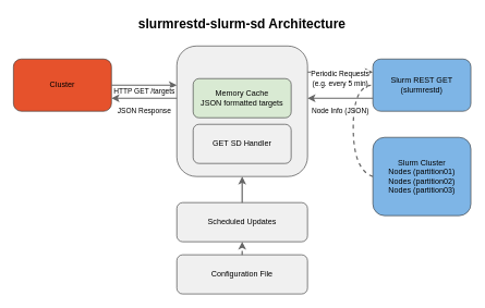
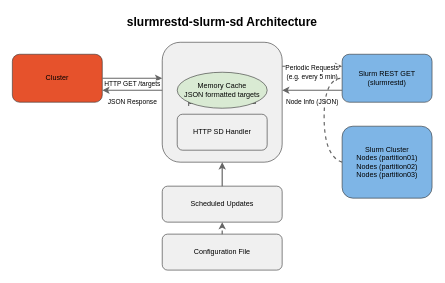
  <mxCell id="0" />
  <mxCell id="1" parent="0" />
  <mxCell id="2" value="Cluster" style="rounded=1;whiteSpace=wrap;html=1;fillColor=#e6522c;strokeColor=#333333;fontColor=#000000;" vertex="1" parent="1"><mxGeometry x="20" y="90" width="150" height="80" as="geometry" /></mxCell>
  <mxCell id="3" value="prometheus-slurm-sd" style="rounded=1;whiteSpace=wrap;html=1;fillColor=#f0f0f0;strokeColor=#333333;" vertex="1" parent="1"><mxGeometry x="270" y="70" width="200" height="200" as="geometry" /></mxCell>
- <mxCell id="4" value="Memory Cache&#10;JSON formatted targets" style="rounded=1;whiteSpace=wrap;html=1;fillColor=#d9ead3;strokeColor=#333333;" vertex="1" parent="1"><mxGeometry x="295" y="120" width="150" height="60" as="geometry" /></mxCell>
- <mxCell id="5" value="GET SD Handler" style="rounded=1;whiteSpace=wrap;html=1;fillColor=#f0f0f0;strokeColor=#333333;" vertex="1" parent="1"><mxGeometry x="295" y="190" width="150" height="60" as="geometry" /></mxCell>
+ <mxCell id="4" value="Memory Cache&#10;JSON formatted targets" style="ellipse;whiteSpace=wrap;html=1;fillColor=#d9ead3;strokeColor=#333333;" vertex="1" parent="1"><mxGeometry x="295" y="120" width="150" height="60" as="geometry" /></mxCell>
+ <mxCell id="5" value="HTTP SD Handler" style="rounded=1;whiteSpace=wrap;html=1;fillColor=#f0f0f0;strokeColor=#333333;" vertex="1" parent="1"><mxGeometry x="295" y="190" width="150" height="60" as="geometry" /></mxCell>
  <mxCell id="6" value="Slurm REST GET&#10;(slurmrestd)" style="rounded=1;whiteSpace=wrap;html=1;fillColor=#7eb5e6;strokeColor=#333333;" vertex="1" parent="1"><mxGeometry x="570" y="90" width="150" height="80" as="geometry" /></mxCell>
  <mxCell id="7" value="HTTP GET /targets" style="endArrow=classic;html=1;exitX=1;exitY=0.5;exitDx=0;exitDy=0;entryX=0;entryY=0.3;entryDx=0;entryDy=0;entryPerimeter=0;strokeColor=#666666;strokeWidth=2;" edge="1" parent="1" source="2" target="3"><mxGeometry y="-10" width="50" height="50" relative="1" as="geometry"><mxPoint x="170" y="130" as="sourcePoint" /><mxPoint x="270" y="130" as="targetPoint" /><mxPoint as="offset" /></mxGeometry></mxCell>
  <mxCell id="8" value="JSON Response" style="endArrow=classic;html=1;exitX=0;exitY=0.4;exitDx=0;exitDy=0;exitPerimeter=0;entryX=1;entryY=0.75;entryDx=0;entryDy=0;strokeColor=#666666;strokeWidth=2;" edge="1" parent="1" source="3" target="2"><mxGeometry y="20" width="50" height="50" relative="1" as="geometry"><mxPoint x="260" y="150" as="sourcePoint" /><mxPoint x="210" y="150" as="targetPoint" /><mxPoint as="offset" /></mxGeometry></mxCell>
  <mxCell id="9" value="Periodic Requests&#10;(e.g. every 5 min)" style="endArrow=classic;html=1;exitX=1;exitY=0.2;exitDx=0;exitDy=0;exitPerimeter=0;entryX=0;entryY=0.25;entryDx=0;entryDy=0;strokeColor=#666666;strokeWidth=2;" edge="1" parent="1" source="3" target="6"><mxGeometry y="-10" width="50" height="50" relative="1" as="geometry"><mxPoint x="470" y="110" as="sourcePoint" /><mxPoint x="570" y="110" as="targetPoint" /><mxPoint as="offset" /></mxGeometry></mxCell>
  <mxCell id="10" value="Node Info (JSON)" style="endArrow=classic;html=1;exitX=0;exitY=0.75;exitDx=0;exitDy=0;entryX=1;entryY=0.4;entryDx=0;entryDy=0;entryPerimeter=0;strokeColor=#666666;strokeWidth=2;" edge="1" parent="1" source="6" target="3"><mxGeometry y="20" width="50" height="50" relative="1" as="geometry"><mxPoint x="560" y="150" as="sourcePoint" /><mxPoint x="510" y="150" as="targetPoint" /><mxPoint as="offset" /></mxGeometry></mxCell>
  <mxCell id="11" value="Scheduled Updates" style="rounded=1;whiteSpace=wrap;html=1;fillColor=#f0f0f0;strokeColor=#333333;" vertex="1" parent="1"><mxGeometry x="270" y="310" width="200" height="60" as="geometry" /></mxCell>
  <mxCell id="12" value="" style="endArrow=classic;html=1;exitX=0.5;exitY=0;exitDx=0;exitDy=0;entryX=0.5;entryY=1;entryDx=0;entryDy=0;strokeColor=#666666;strokeWidth=2;" edge="1" parent="1" source="11" target="3"><mxGeometry width="50" height="50" relative="1" as="geometry"><mxPoint x="370" y="310" as="sourcePoint" /><mxPoint x="370" y="280" as="targetPoint" /></mxGeometry></mxCell>
  <mxCell id="13" value="Configuration File" style="rounded=1;whiteSpace=wrap;html=1;fillColor=#f0f0f0;strokeColor=#333333;" vertex="1" parent="1"><mxGeometry x="270" y="390" width="200" height="60" as="geometry" /></mxCell>
  <mxCell id="14" value="" style="endArrow=classic;html=1;exitX=0.5;exitY=0;exitDx=0;exitDy=0;entryX=0.5;entryY=1;entryDx=0;entryDy=0;strokeColor=#666666;strokeWidth=2;dashed=1;" edge="1" parent="1" source="13" target="11"><mxGeometry width="50" height="50" relative="1" as="geometry"><mxPoint x="370" y="390" as="sourcePoint" /><mxPoint x="370" y="370" as="targetPoint" /></mxGeometry></mxCell>
  <mxCell id="15" value="Slurm Cluster&#10;Nodes (partition01)&#10;Nodes (partition02)&#10;Nodes (partition03)" style="rounded=1;whiteSpace=wrap;html=1;fillColor=#7eb5e6;strokeColor=#333333;align=center;" vertex="1" parent="1"><mxGeometry x="570" y="210" width="150" height="120" as="geometry" /></mxCell>
  <mxCell id="16" value="" style="endArrow=none;html=1;curved=1;exitX=0;exitY=0.5;exitDx=0;exitDy=0;entryX=0;entryY=0.5;entryDx=0;entryDy=0;dashed=1;strokeColor=#666666;strokeWidth=2;" edge="1" parent="1" source="15" target="6"><mxGeometry width="50" height="50" relative="1" as="geometry"><mxPoint x="570" y="260" as="sourcePoint" /><mxPoint x="570" y="130" as="targetPoint" /><Array as="points"><mxPoint x="540" y="260" /><mxPoint x="540" y="130" /></Array></mxGeometry></mxCell>
  <mxCell id="17" value="slurmrestd-slurm-sd Architecture" style="text;html=1;strokeColor=none;fillColor=none;align=center;verticalAlign=middle;whiteSpace=wrap;rounded=0;fontSize=20;fontStyle=1" vertex="1" parent="1"><mxGeometry x="170" y="20" width="400" height="30" as="geometry" /></mxCell>
